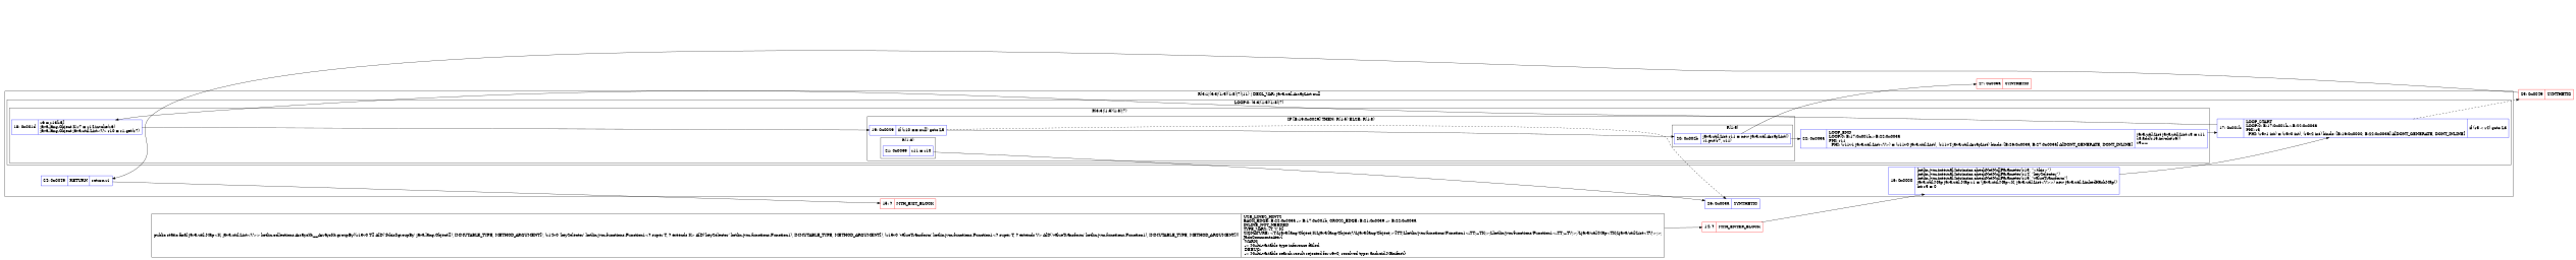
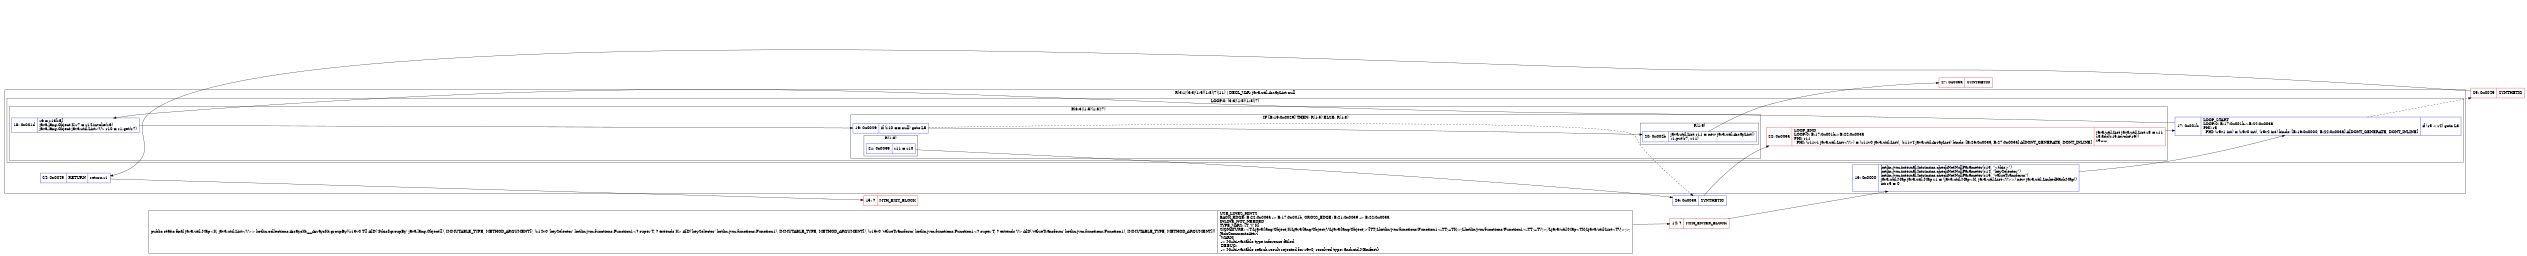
  digraph {
    rankdir=LR
    node [color=blue shape=record]
    n1 [label="{20\:\ 0x002b|java.util.List r11 = new java.util.ArrayList()\lr1.put(r7, r11)\l}"]
    n2 [label="{21\:\ 0x0039|r11 = r10\l}"]
    n3 [label="{19\:\ 0x0029|if (r10 == null) goto L5\l}"]
    n4 [label="{18\:\ 0x001d|r6 = r13[r5]\ljava.lang.Object K r7 = r14.invoke(r6)\ljava.lang.Object java.util.List\<V\> r10 = r1.get(r7)\l}"]
-   n5 [label="{22\:\ 0x003a|LOOP_END\lLOOP:0: B:17:0x001b\-\>B:22:0x003a\lPHI: r11 \l  PHI: (r11v1 java.util.List\<V\>) = (r11v0 java.util.List), (r11v4 java.util.ArrayList) binds: [B:26:0x003a, B:27:0x003a] A[DONT_GENERATE, DONT_INLINE]\l|java.util.List java.util.List r8 = r11\lr8.add(r15.invoke(r6))\lr5++\l}"]
+   n5 [color=red label="{22\:\ 0x003a|LOOP_END\lLOOP:0: B:17:0x001b\-\>B:22:0x003a\lPHI: r11 \l  PHI: (r11v1 java.util.List\<V\>) = (r11v0 java.util.List), (r11v4 java.util.ArrayList) binds: [B:26:0x003a, B:27:0x003a] A[DONT_GENERATE, DONT_INLINE]\l|java.util.List java.util.List r8 = r11\lr8.add(r15.invoke(r6))\lr5++\l}"]
    n6 [label="{17\:\ 0x001b|LOOP_START\lLOOP:0: B:17:0x001b\-\>B:22:0x003a\lPHI: r5 \l  PHI: (r5v1 int) = (r5v0 int), (r5v2 int) binds: [B:16:0x0000, B:22:0x003a] A[DONT_GENERATE, DONT_INLINE]\l|if (r5 \< r4) goto L3\l}"]
    n7 [label="{16\:\ 0x0000|kotlin.jvm.internal.Intrinsics.checkNotNullParameter(r13, \"\<this\>\")\lkotlin.jvm.internal.Intrinsics.checkNotNullParameter(r14, \"keySelector\")\lkotlin.jvm.internal.Intrinsics.checkNotNullParameter(r15, \"valueTransform\")\ljava.util.Map java.util.Map r1 = (java.util.Map\<K, java.util.List\<V\>\>) new java.util.LinkedHashMap()\lint r5 = 0\l\l}"]
    n8 [label="{24\:\ 0x0049|RETURN\l|return r1\l}"]
    n9 [color=red label="{27\:\ 0x003a|SYNTHETIC\l}"]
    n10 [label="{26\:\ 0x003a|SYNTHETIC\l}"]
    n11 [color=red label="{25\:\ 0x0049|SYNTHETIC\l}"]
    n12 [color=red label="{15\:\ ?|MTH_EXIT_BLOCK\l}"]
    n13 [color=red label="{14\:\ ?|MTH_ENTER_BLOCK\l}"]
    n14 [label="{public static final java.util.Map\<K, java.util.List\<V\>\> kotlin.collections.ArraysKt___ArraysKt.groupBy((r13v0 T[] A[D('$this$groupBy' java.lang.Object[]), IMMUTABLE_TYPE, METHOD_ARGUMENT]), (r14v0 'keySelector' kotlin.jvm.functions.Function1\<? super T, ? extends K\> A[D('keySelector' kotlin.jvm.functions.Function1), IMMUTABLE_TYPE, METHOD_ARGUMENT]), (r15v0 'valueTransform' kotlin.jvm.functions.Function1\<? super T, ? extends V\> A[D('valueTransform' kotlin.jvm.functions.Function1), IMMUTABLE_TYPE, METHOD_ARGUMENT]))  | USE_LINES_HINTS\lBACK_EDGE: B:22:0x003a \-\> B:17:0x001b, CROSS_EDGE: B:21:0x0039 \-\> B:22:0x003a\lINLINE_NOT_NEEDED\lTYPE_VARS: [T, V, K]\lSIGNATURE: \<T:Ljava\/lang\/Object;K:Ljava\/lang\/Object;V:Ljava\/lang\/Object;\>([TT;Lkotlin\/jvm\/functions\/Function1\<\-TT;+TK;\>;Lkotlin\/jvm\/functions\/Function1\<\-TT;+TV;\>;)Ljava\/util\/Map\<TK;Ljava\/util\/List\<TV;\>;\>;\lJadxCommentsAttr\{\l WARN: \l \-\> Multi\-variable type inference failed\l DEBUG: \l \-\> Multi\-variable search result rejected for r6v0, resolved type: android.Manifest\}\l}" color=""]
    subgraph cluster_1 {
      label="R(3:1|(3:3|(1:5)(1:8)|7)|11) | DECL_VAR: java.util.ArrayList null\l"
      n7
      n8
      subgraph cluster_2 {
        label="LOOP:0: (3:3|(1:5)(1:8)|7)"
        n6
        subgraph cluster_3 {
          label="R(3:3|(1:5)(1:8)|7)"
          n4
          n5
          subgraph cluster_4 {
            label="IF [B:19:0x0029] THEN: R(1:5) ELSE: R(1:8)"
            n3
            subgraph cluster_5 {
              label="R(1:5)"
              n1
            }
            subgraph cluster_6 {
              label="R(1:8)"
              n2
            }
          }
        }
      }
    }
    n1 -> n9
    n2 -> n10
    n3 -> n1
    n3 -> n10 [style=dashed]
    n4 -> n3
    n5 -> n6
    n6 -> n4
    n6 -> n11 [style=dashed]
    n7 -> n6
    n8 -> n12
-   n1 -> n5
+   n10 -> n5
    n11 -> n8
    n13 -> n7
    n14 -> n13
  }
